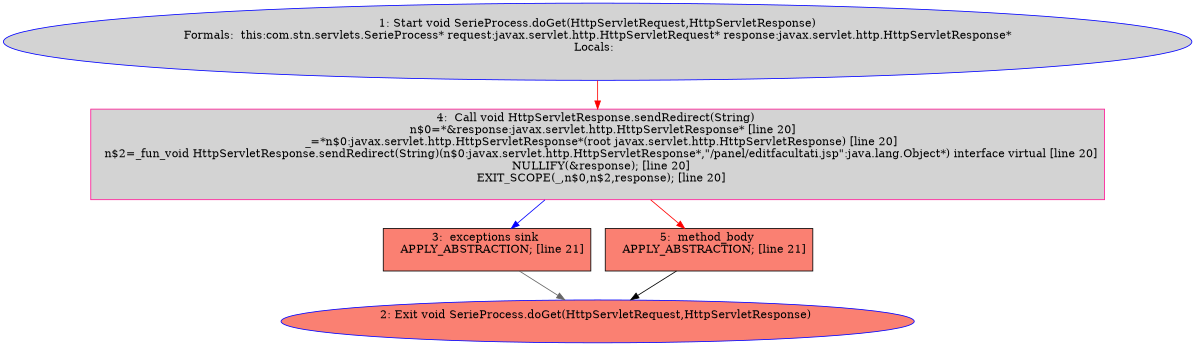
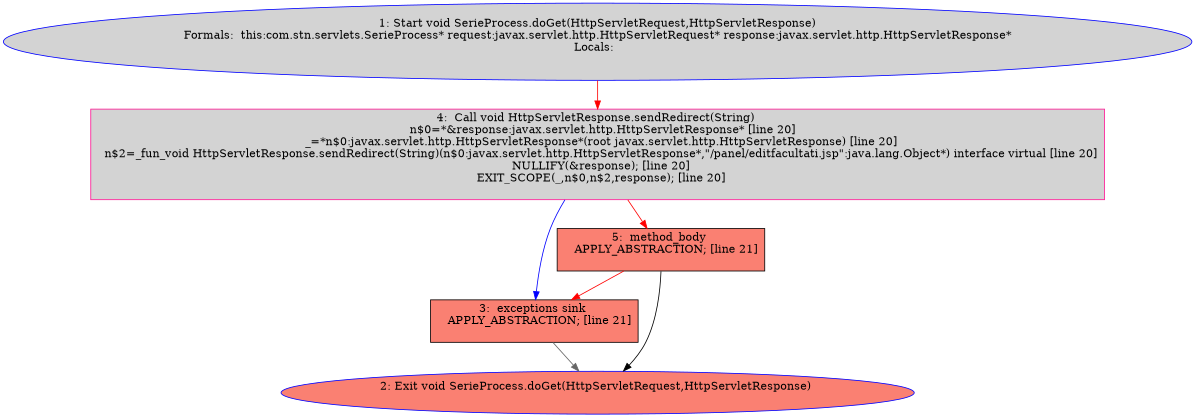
  digraph {
    node [color=blue style=filled fillcolor=salmon shape=box]
    edge [color=red]
    n1 [label="1: Start void SerieProcess.doGet(HttpServletRequest,HttpServletResponse)\nFormals:  this:com.stn.servlets.SerieProcess* request:javax.servlet.http.HttpServletRequest* response:javax.servlet.http.HttpServletResponse*\nLocals:  \n  " fillcolor=lightgrey shape=""]
    n2 [label="4:  Call void HttpServletResponse.sendRedirect(String) \n   n$0=*&response:javax.servlet.http.HttpServletResponse* [line 20]\n  _=*n$0:javax.servlet.http.HttpServletResponse*(root javax.servlet.http.HttpServletResponse) [line 20]\n  n$2=_fun_void HttpServletResponse.sendRedirect(String)(n$0:javax.servlet.http.HttpServletResponse*,\"/panel/editfacultati.jsp\":java.lang.Object*) interface virtual [line 20]\n  NULLIFY(&response); [line 20]\n  EXIT_SCOPE(_,n$0,n$2,response); [line 20]\n " fillcolor=lightgrey color=deeppink]
    n3 [label="3:  exceptions sink \n   APPLY_ABSTRACTION; [line 21]\n " color=black]
    n4 [label="5:  method_body \n   APPLY_ABSTRACTION; [line 21]\n " color=black]
    n5 [label="2: Exit void SerieProcess.doGet(HttpServletRequest,HttpServletResponse) \n  " shape=""]
    n1 -> n2
    n2 -> n3 [color=blue]
    n2 -> n4
    n3 -> n5 [color=gray40]
+   n4 -> n3
    n4 -> n5 [color=black]
  }
